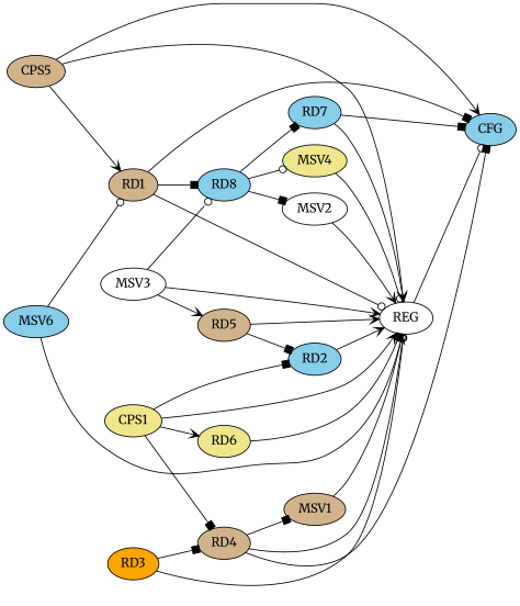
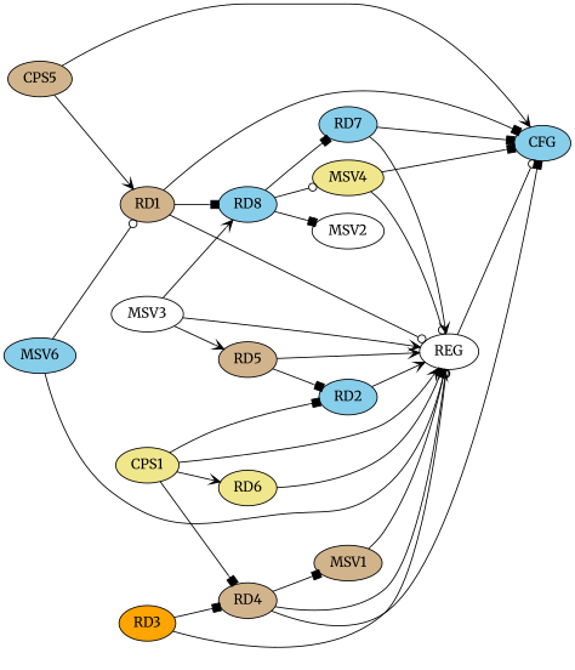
  strict digraph {
    fontname=Merriweather
    rankdir=LR
    node [fillcolor=tan fontname=Merriweather style=filled]
    edge [arrowhead=box fontname=Merriweather]
    n1 [label=RD1]
    n2 [fillcolor=skyblue label=RD8]
    n3 [fillcolor=white label=REG]
    n4 [fillcolor=skyblue label=CFG]
    n5 [fillcolor=skyblue label=RD7]
    n6 [fillcolor=white label=MSV2]
    n7 [fillcolor=khaki label=MSV4]
    n8 [fillcolor=skyblue label=RD2]
    n9 [fillcolor=orange label=RD3]
    n10 [label=RD4]
    n11 [label=MSV1]
    n12 [label=RD5]
    n13 [fillcolor=khaki label=RD6]
    n14 [fillcolor=khaki label=CPS1]
    n15 [fillcolor=white label=MSV3]
    n16 [label=CPS5]
    n17 [fillcolor=skyblue label=MSV6]
    n1 -> n2
    n1 -> n3 [arrowhead=odot]
    n1 -> n4
    n2 -> n5
    n2 -> n6
    n2 -> n7 [arrowhead=odot]
    n3 -> n4 [arrowhead=odot]
    n5 -> n3 [arrowhead=vee]
    n5 -> n4
-   n6 -> n3 [arrowhead=vee]
    n7 -> n3 [arrowhead=odot]
+   n7 -> n4
    n8 -> n3 [arrowhead=vee]
    n9 -> n3 [arrowhead=odot]
    n9 -> n10
    n10 -> n3 [arrowhead=odot]
    n10 -> n4
    n10 -> n11
    n11 -> n3 [arrowhead=vee]
    n12 -> n3 [arrowhead=vee]
    n12 -> n8
    n13 -> n3
    n14 -> n3 [arrowhead=vee]
    n14 -> n8
    n14 -> n10
    n14 -> n13 [arrowhead=vee]
-   n15 -> n2 [arrowhead=odot]
+   n15 -> n2 [arrowhead=vee]
    n15 -> n3 [arrowhead=vee]
    n15 -> n12 [arrowhead=vee]
    n16 -> n1 [arrowhead=vee]
-   n16 -> n3 [arrowhead=vee]
    n16 -> n4 [arrowhead=vee]
    n17 -> n1 [arrowhead=odot]
    n17 -> n3 [arrowhead=odot]
  }
